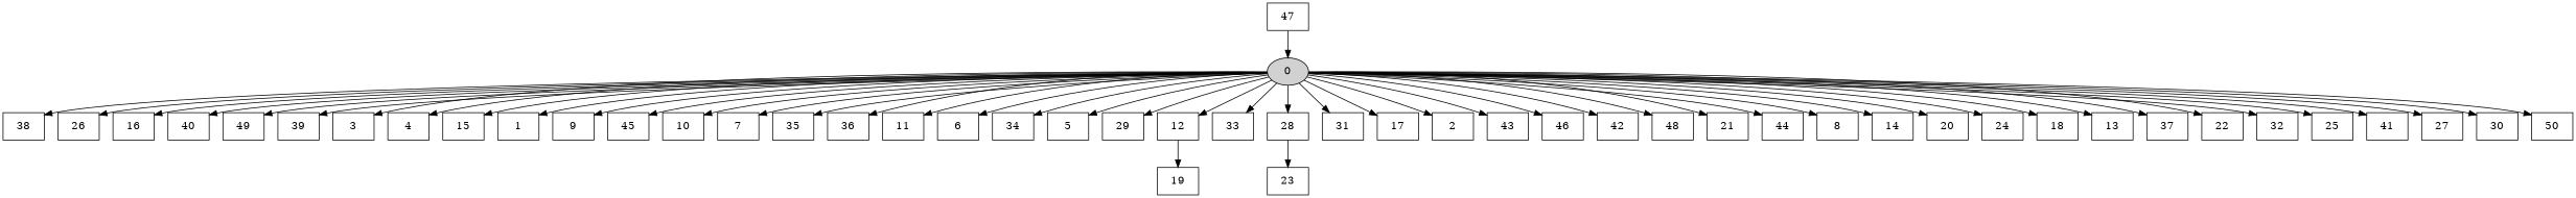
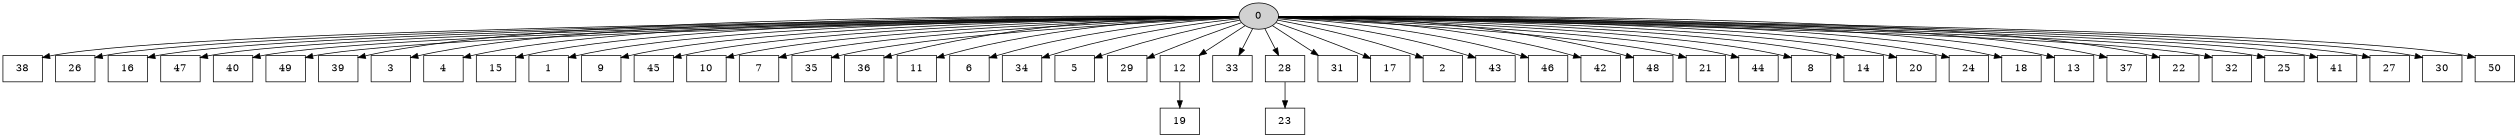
  digraph {
    node [fillcolor=white style=filled shape=box]
    0 [fillcolor=grey82 shape=""]
    n2 [label="38\n"]
    n3 [label="26\n"]
    n4 [label="16\n"]
    n5 [label="47\n"]
    n6 [label="40\n"]
    n7 [label="49\n"]
    n8 [label="39\n"]
    n9 [label="3\n"]
    n10 [label="4\n"]
    n11 [label="15\n"]
    n12 [label="1\n"]
    n13 [label="9\n"]
    n14 [label="45\n"]
    n15 [label="10\n"]
    n16 [label="7\n"]
    n17 [label="35\n"]
    n18 [label="36\n"]
    n19 [label="11\n"]
    n20 [label="6\n"]
    n21 [label="34\n"]
    n22 [label="5\n"]
    n23 [label="29\n"]
    n24 [label="12\n"]
    n25 [label="33\n"]
    n26 [label="28\n"]
    n27 [label="31\n"]
    n28 [label="17\n"]
    n29 [label="2\n"]
    n30 [label="43\n"]
    n31 [label="46\n"]
    n32 [label="42\n"]
    n33 [label="48\n"]
    n34 [label="21\n"]
    n35 [label="44\n"]
    n36 [label="8\n"]
    n37 [label="14\n"]
    n38 [label="20\n"]
    n39 [label="24\n"]
    n40 [label="18\n"]
    n41 [label="13\n"]
    n42 [label="37\n"]
    n43 [label="22\n"]
    n44 [label="32\n"]
    n45 [label="25\n"]
    n46 [label="41\n"]
    n47 [label="27\n"]
    n48 [label="30\n"]
    n49 [label="50\n"]
    n50 [label="23\n"]
    n51 [label="19\n"]
    0 -> n2
    0 -> n3
    0 -> n4
-   n5 -> 0
+   0 -> n5
    0 -> n6
    0 -> n7
    0 -> n8
    0 -> n9
    0 -> n10
    0 -> n11
    0 -> n12
    0 -> n13
    0 -> n14
    0 -> n15
    0 -> n16
    0 -> n17
    0 -> n18
    0 -> n19
    0 -> n20
    0 -> n21
    0 -> n22
    0 -> n23
    0 -> n24
    0 -> n25
    0 -> n26
    0 -> n27
    0 -> n28
    0 -> n29
    0 -> n30
    0 -> n31
    0 -> n32
    0 -> n33
    0 -> n34
    0 -> n35
    0 -> n36
    0 -> n37
    0 -> n38
    0 -> n39
    0 -> n40
    0 -> n41
    0 -> n42
    0 -> n43
    0 -> n44
    0 -> n45
    0 -> n46
    0 -> n47
    0 -> n48
    0 -> n49
    n24 -> n51
    n26 -> n50
  }
